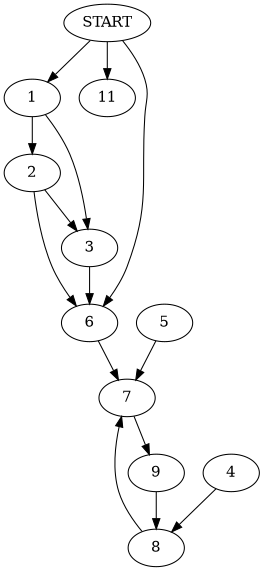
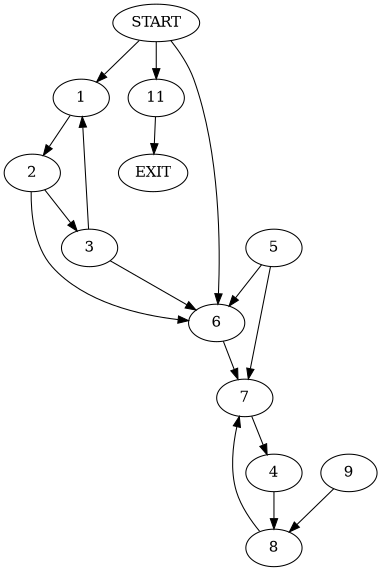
  digraph {
    n1 [label=START]
    1
    n3 [label=11]
    6
    2
    3
    9
    8
+   n9 [label=EXIT]
    5
    7
    4
    n1 -> 1
    n1 -> n3
    n1 -> 6
    1 -> 2
-   1 -> 3
+   3 -> 1
+   n3 -> n9
    6 -> 7
    2 -> 6
    2 -> 3
    3 -> 6
    9 -> 8
    8 -> 7
+   5 -> 6
    5 -> 7
-   7 -> 9
+   7 -> 4
    4 -> 8
  }
